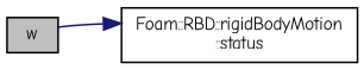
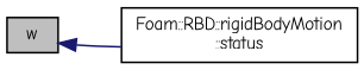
  digraph {
    rankdir=LR
    fontname="Comic Neue"
    node [color=black fontname="Comic Neue" fontsize=10 shape=record]
    n1 [fillcolor=grey75 fontcolor=black height=0.2 label=w style=filled width=0.4]
    n2 [height=0.2 label="Foam::RBD::rigidBodyMotion\l::status" width=0.4]
-   n2 -> n1 [color=midnightblue dir=back fontname="Comic Neue" fontsize=10 labelfontname=Helvetica labelfontsize=10 style=solid]
+   n1 -> n2 [color=midnightblue dir=back fontname="Comic Neue" fontsize=10 labelfontname=Helvetica labelfontsize=10 style=solid]
  }
